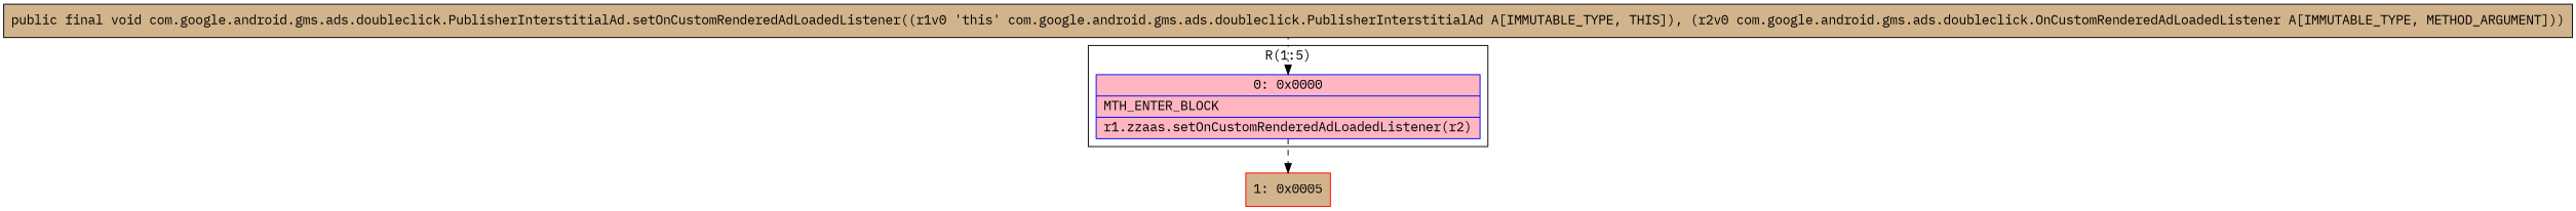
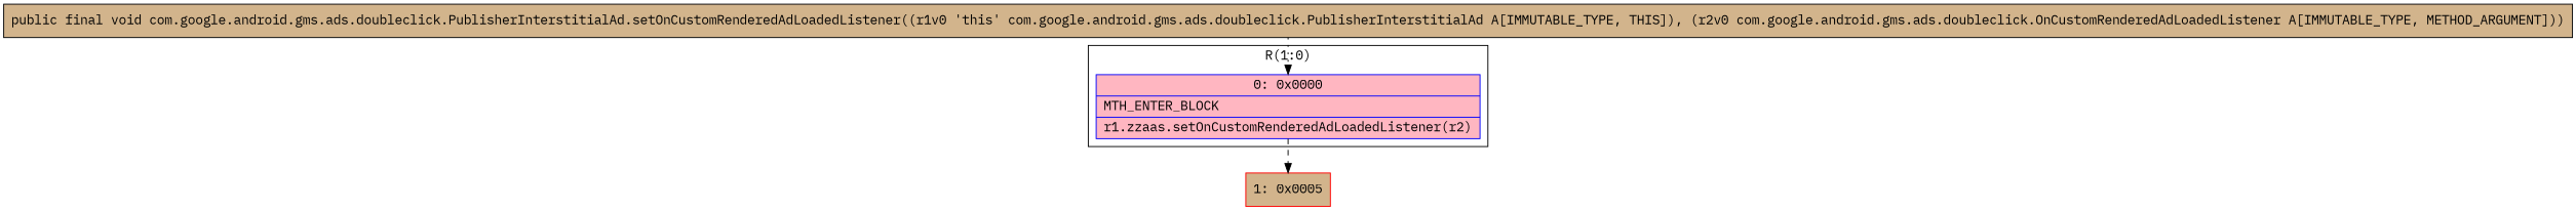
  digraph {
    fontname="IBM Plex Mono"
    node [shape=record style=filled fillcolor=tan fontname="IBM Plex Mono"]
    edge [fontname="IBM Plex Mono"]
    n1 [color=blue label="{0\:\ 0x0000|MTH_ENTER_BLOCK\l|r1.zzaas.setOnCustomRenderedAdLoadedListener(r2)\l}" fillcolor=lightpink]
    n2 [color=red label="{1\:\ 0x0005}"]
    n3 [label="{public final void com.google.android.gms.ads.doubleclick.PublisherInterstitialAd.setOnCustomRenderedAdLoadedListener((r1v0 'this' com.google.android.gms.ads.doubleclick.PublisherInterstitialAd A[IMMUTABLE_TYPE, THIS]), (r2v0 com.google.android.gms.ads.doubleclick.OnCustomRenderedAdLoadedListener A[IMMUTABLE_TYPE, METHOD_ARGUMENT])) }"]
    subgraph cluster_1 {
-     label="R(1:5)"
+     label="R(1:0)"
      n1
    }
    n1 -> n2 [style=dashed]
    n3 -> n1 [style=dotted]
  }
